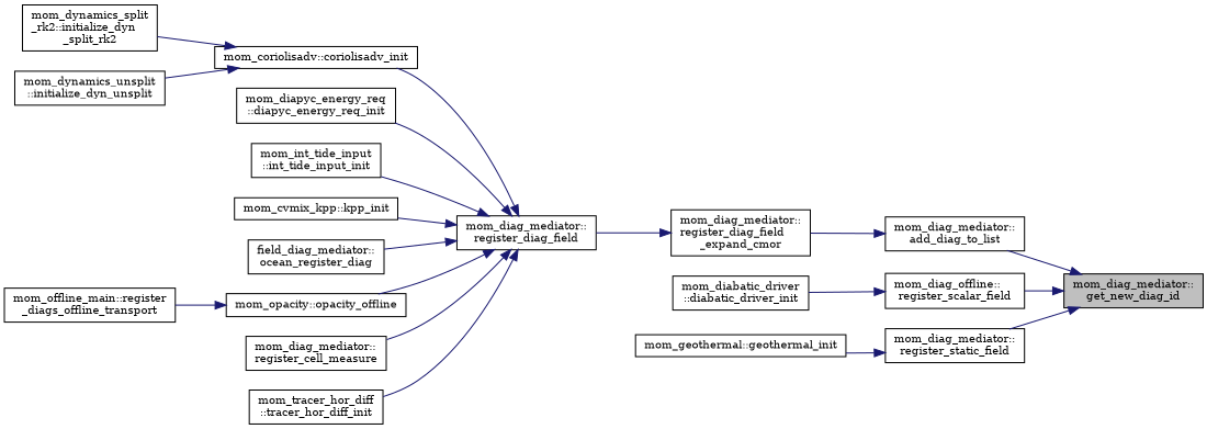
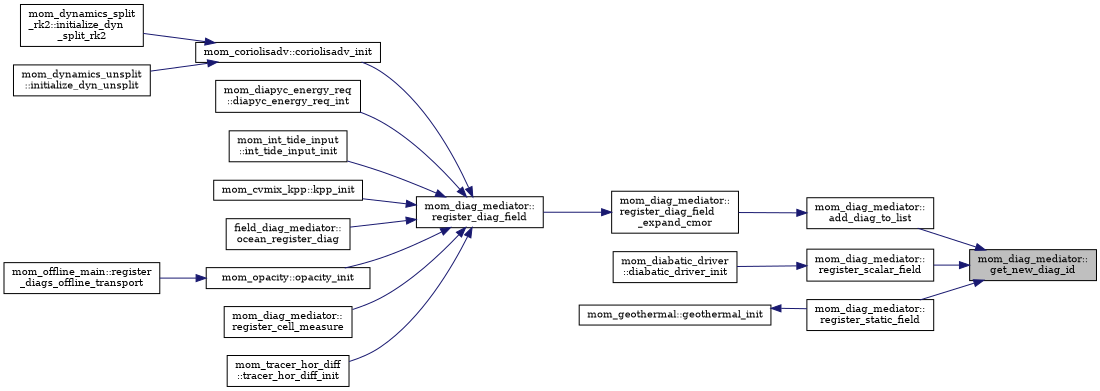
  digraph {
    fontname="DejaVu Serif"
    rankdir=RL
    node [color=black fillcolor=white fontname="DejaVu Serif" fontsize=10 shape=record style=filled]
    edge [color=midnightblue dir=back fontname="DejaVu Serif" fontsize=10 labelfontname=Helvetica labelfontsize=10 style=solid]
    n1 [fillcolor=grey75 fontcolor=black height=0.2 label="mom_diag_mediator::\lget_new_diag_id" width=0.4]
    n2 [height=0.2 label="mom_diag_mediator::\ladd_diag_to_list" width=0.4]
-   n3 [height=0.2 label="mom_diag_offline::\lregister_scalar_field" width=0.4]
+   n3 [height=0.2 label="mom_diag_mediator::\lregister_scalar_field" width=0.4]
    n4 [height=0.2 label="mom_diag_mediator::\lregister_static_field" width=0.4]
    n5 [height=0.2 label="mom_diag_mediator::\lregister_diag_field\l_expand_cmor" width=0.4]
    n6 [height=0.2 label="mom_diabatic_driver\l::diabatic_driver_init" width=0.4]
    n7 [height=0.2 label="mom_geothermal::geothermal_init" width=0.4]
    n8 [height=0.2 label="mom_diag_mediator::\lregister_diag_field" width=0.4]
    n9 [height=0.2 label="mom_coriolisadv::coriolisadv_init" width=0.4]
-   n10 [height=0.2 label="mom_diapyc_energy_req\l::diapyc_energy_req_init" width=0.4]
+   n10 [height=0.2 label="mom_diapyc_energy_req\l::diapyc_energy_req_int" width=0.4]
    n11 [height=0.2 label="mom_int_tide_input\l::int_tide_input_init" width=0.4]
    n12 [height=0.2 label="mom_cvmix_kpp::kpp_init" width=0.4]
    n13 [height=0.2 label="field_diag_mediator::\locean_register_diag" width=0.4]
-   n14 [height=0.2 label="mom_opacity::opacity_offline" width=0.4]
+   n14 [height=0.2 label="mom_opacity::opacity_init" width=0.4]
    n15 [height=0.2 label="mom_diag_mediator::\lregister_cell_measure" width=0.4]
    n16 [height=0.2 label="mom_tracer_hor_diff\l::tracer_hor_diff_init" width=0.4]
    n17 [height=0.2 label="mom_dynamics_split\l_rk2::initialize_dyn\l_split_rk2" width=0.4]
    n18 [height=0.2 label="mom_dynamics_unsplit\l::initialize_dyn_unsplit" width=0.4]
    n19 [height=0.2 label="mom_offline_main::register\l_diags_offline_transport" width=0.4]
    n1 -> n2
    n1 -> n3
    n1 -> n4
    n2 -> n5
    n3 -> n6
-   n4 -> n7
+   n7 -> n4
    n5 -> n8
    n8 -> n9
    n8 -> n10
    n8 -> n11
    n8 -> n12
    n8 -> n13
    n8 -> n14
    n8 -> n15
    n8 -> n16
    n9 -> n17
    n9 -> n18
    n14 -> n19
  }
